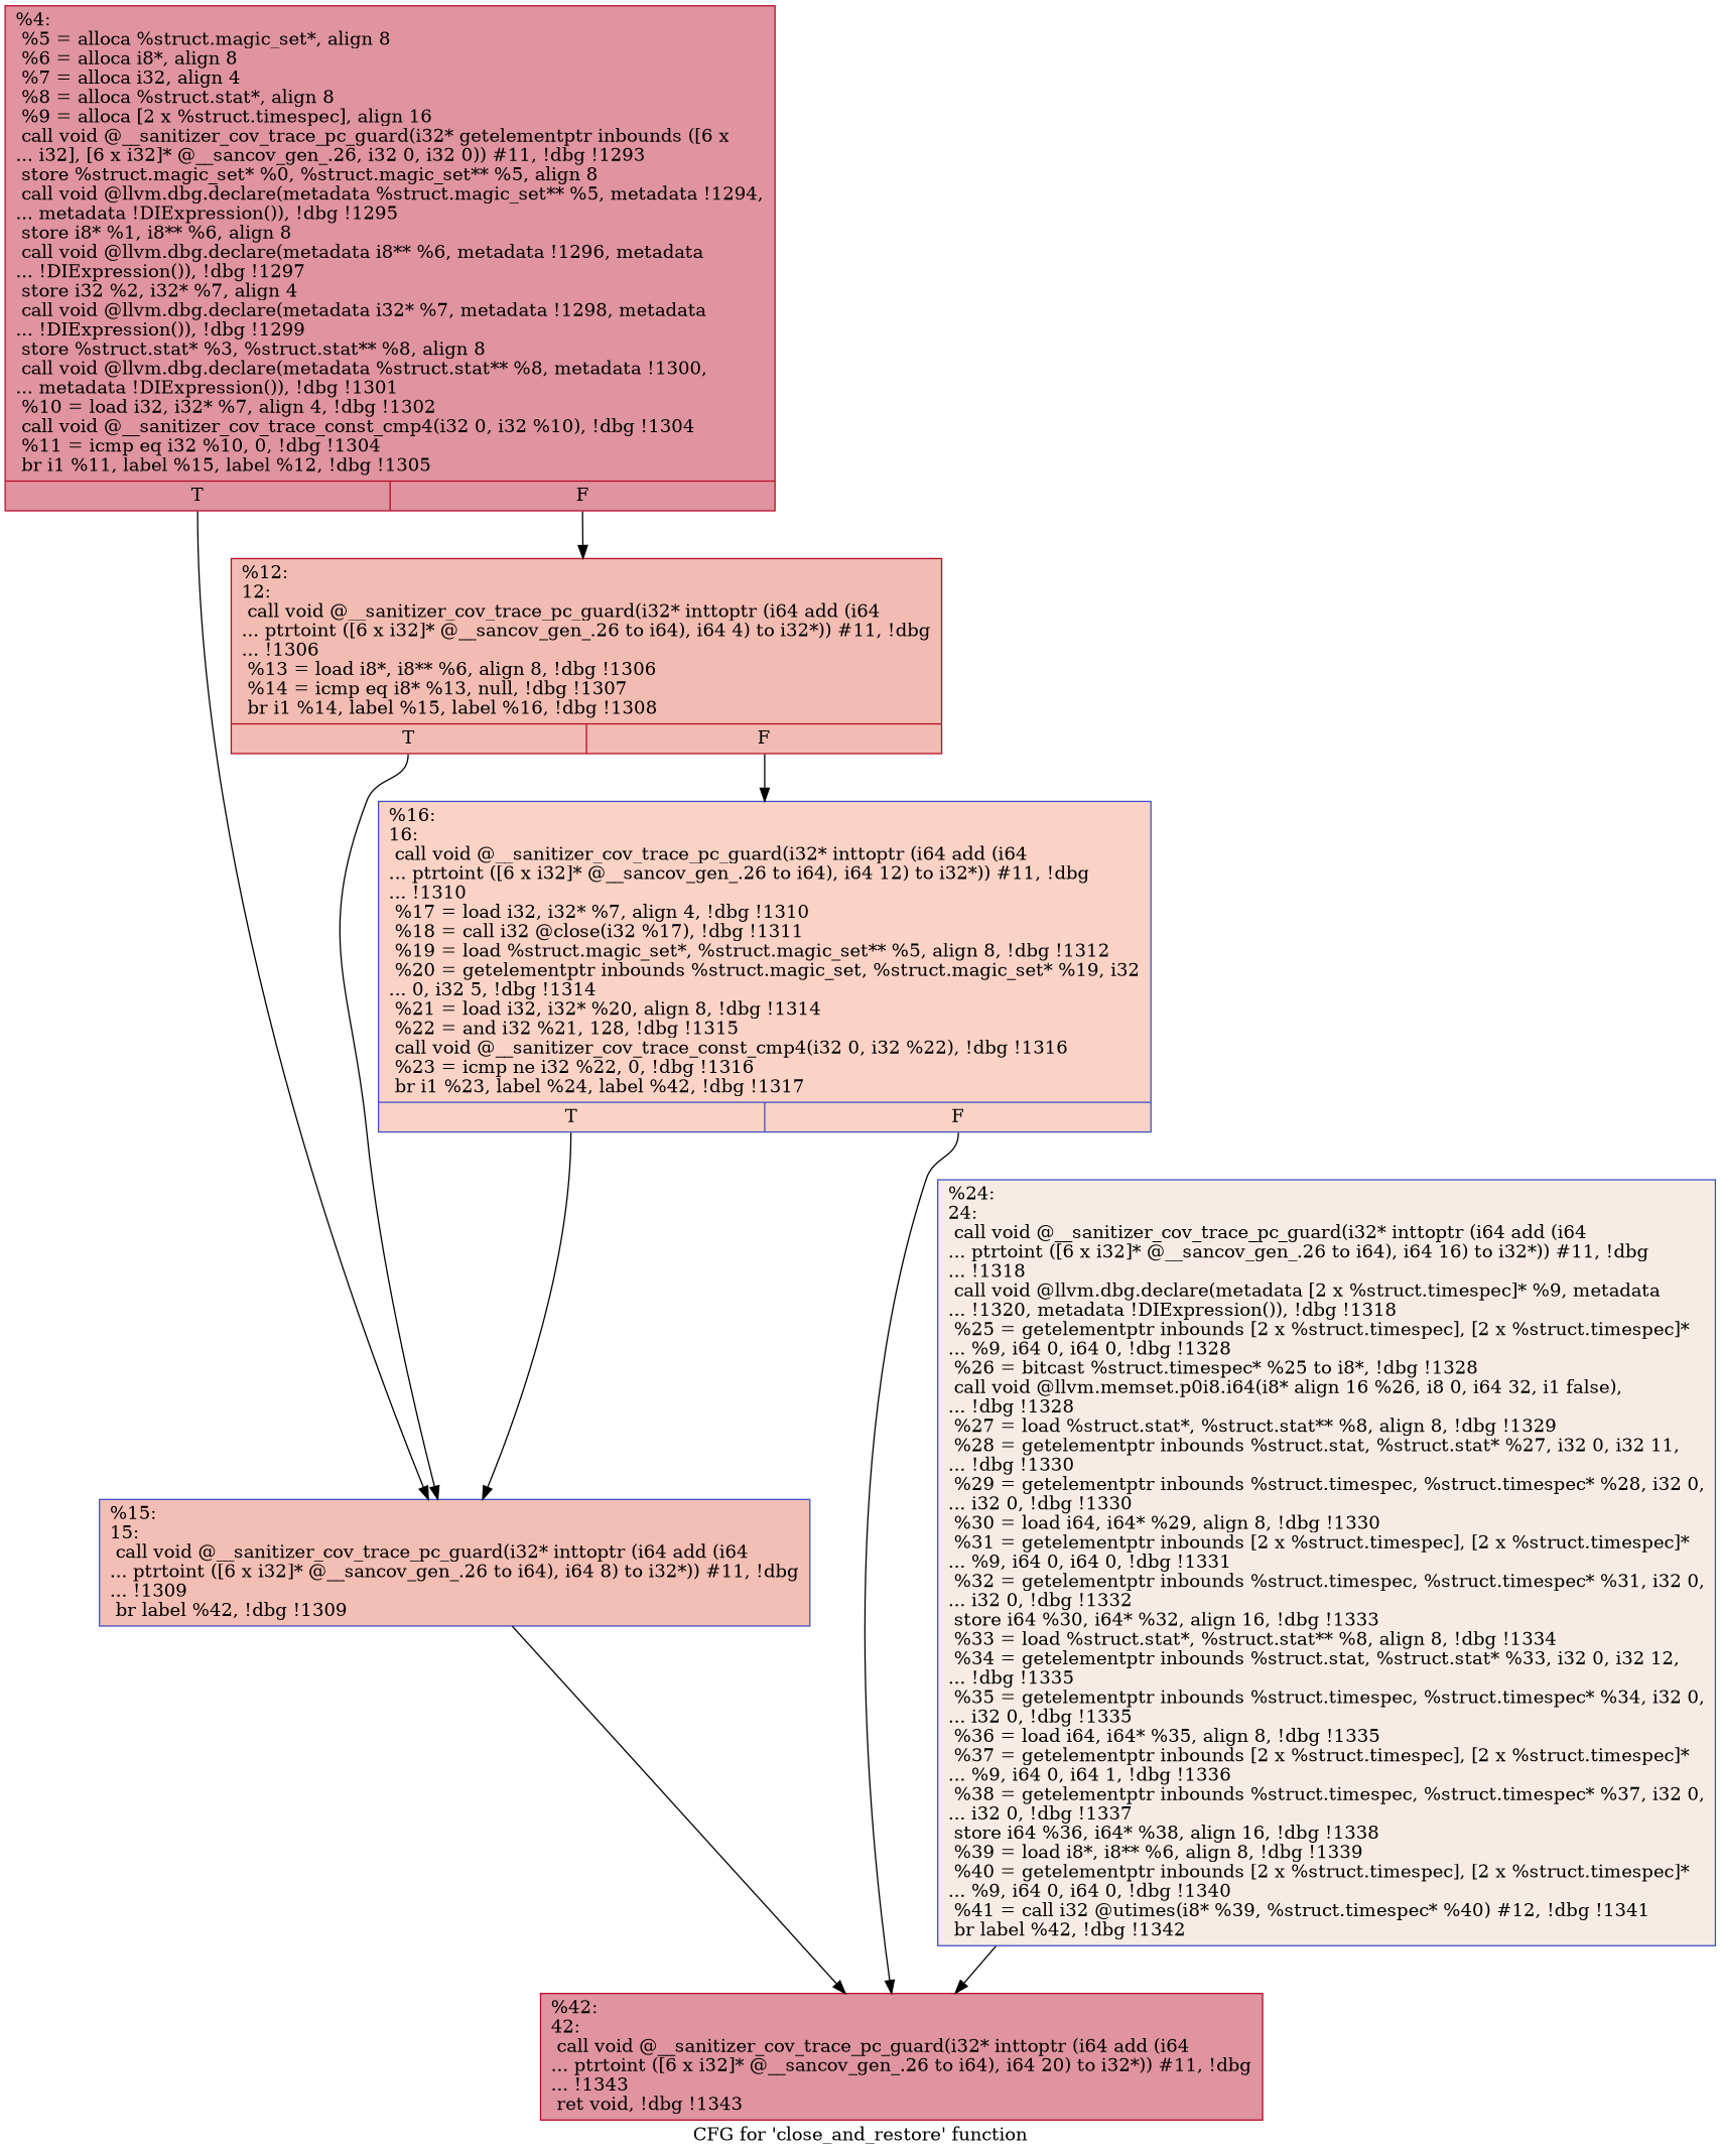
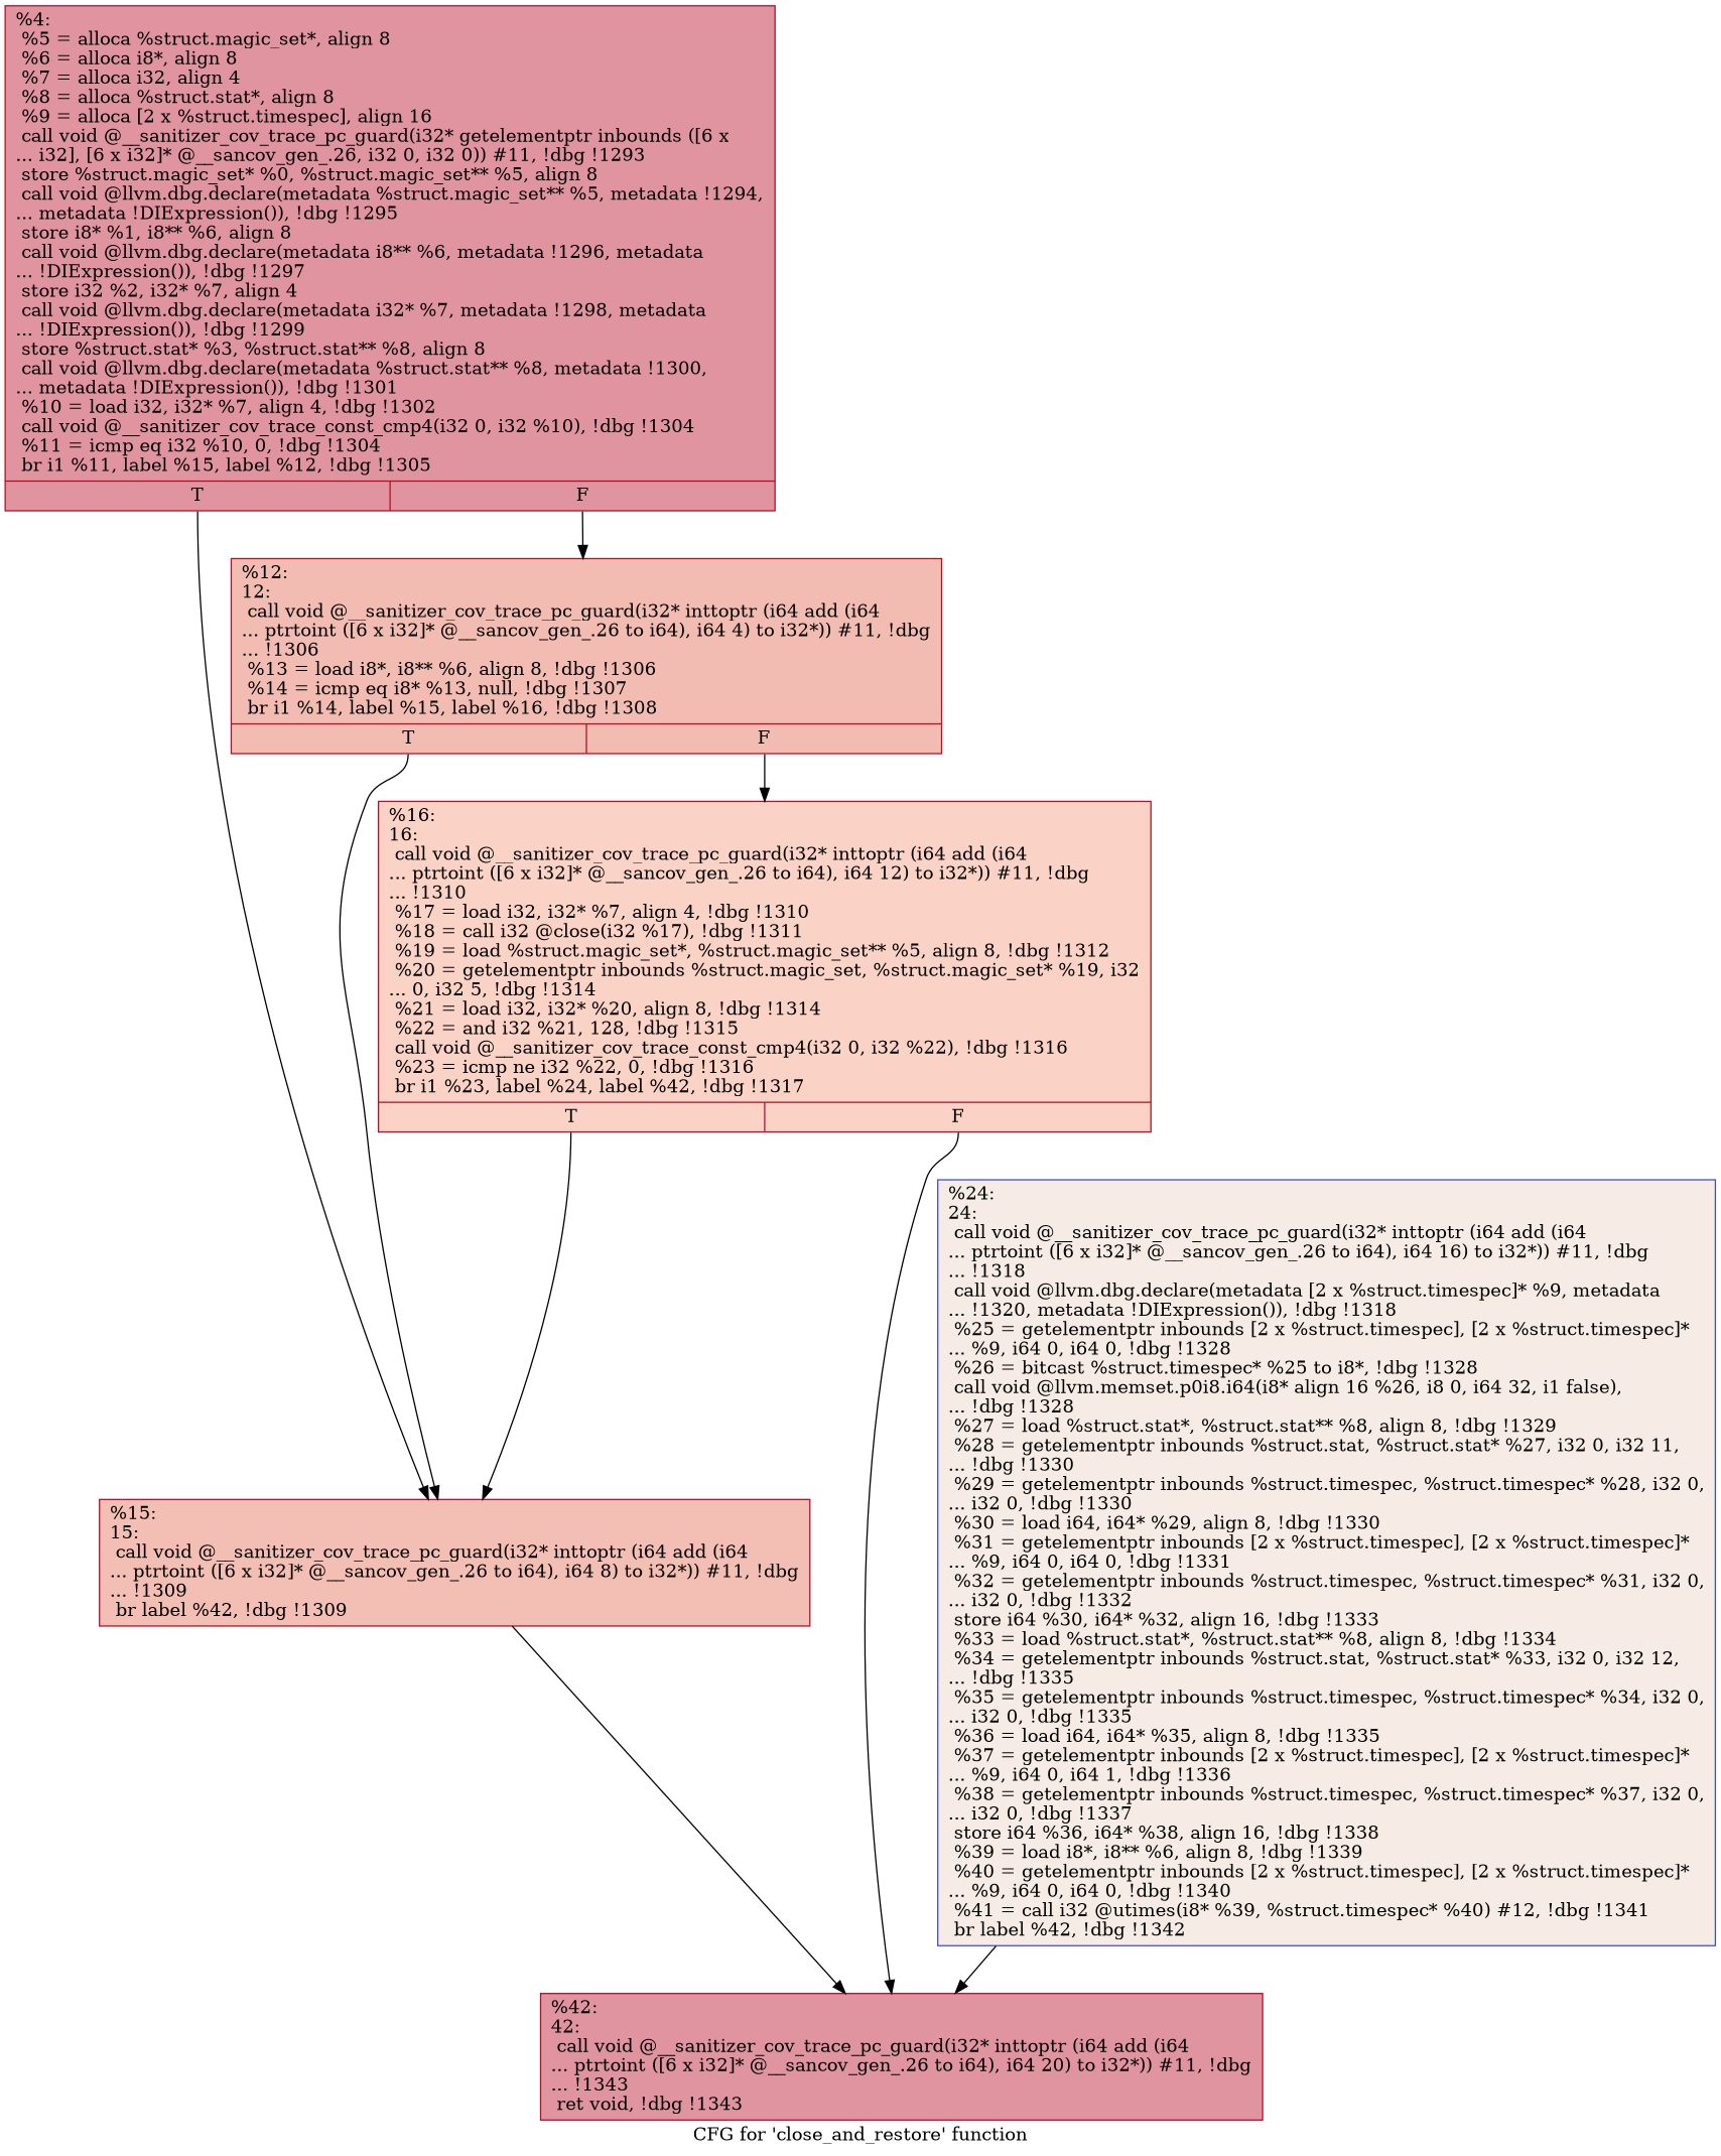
  digraph {
    label="CFG for 'close_and_restore' function"
    node [color="#b70d28ff" fillcolor="#b70d2870" shape=record style=filled]
    edge [tailport=s0]
    n1 [label="{%4:\l  %5 = alloca %struct.magic_set*, align 8\l  %6 = alloca i8*, align 8\l  %7 = alloca i32, align 4\l  %8 = alloca %struct.stat*, align 8\l  %9 = alloca [2 x %struct.timespec], align 16\l  call void @__sanitizer_cov_trace_pc_guard(i32* getelementptr inbounds ([6 x\l... i32], [6 x i32]* @__sancov_gen_.26, i32 0, i32 0)) #11, !dbg !1293\l  store %struct.magic_set* %0, %struct.magic_set** %5, align 8\l  call void @llvm.dbg.declare(metadata %struct.magic_set** %5, metadata !1294,\l... metadata !DIExpression()), !dbg !1295\l  store i8* %1, i8** %6, align 8\l  call void @llvm.dbg.declare(metadata i8** %6, metadata !1296, metadata\l... !DIExpression()), !dbg !1297\l  store i32 %2, i32* %7, align 4\l  call void @llvm.dbg.declare(metadata i32* %7, metadata !1298, metadata\l... !DIExpression()), !dbg !1299\l  store %struct.stat* %3, %struct.stat** %8, align 8\l  call void @llvm.dbg.declare(metadata %struct.stat** %8, metadata !1300,\l... metadata !DIExpression()), !dbg !1301\l  %10 = load i32, i32* %7, align 4, !dbg !1302\l  call void @__sanitizer_cov_trace_const_cmp4(i32 0, i32 %10), !dbg !1304\l  %11 = icmp eq i32 %10, 0, !dbg !1304\l  br i1 %11, label %15, label %12, !dbg !1305\l|{<s0>T|<s1>F}}"]
-   n2 [color="#3d50c3ff" fillcolor="#e36c5570" label="{%15:\l15:                                               \l  call void @__sanitizer_cov_trace_pc_guard(i32* inttoptr (i64 add (i64\l... ptrtoint ([6 x i32]* @__sancov_gen_.26 to i64), i64 8) to i32*)) #11, !dbg\l... !1309\l  br label %42, !dbg !1309\l}"]
+   n2 [fillcolor="#e36c5570" label="{%15:\l15:                                               \l  call void @__sanitizer_cov_trace_pc_guard(i32* inttoptr (i64 add (i64\l... ptrtoint ([6 x i32]* @__sancov_gen_.26 to i64), i64 8) to i32*)) #11, !dbg\l... !1309\l  br label %42, !dbg !1309\l}"]
    n3 [fillcolor="#e1675170" label="{%12:\l12:                                               \l  call void @__sanitizer_cov_trace_pc_guard(i32* inttoptr (i64 add (i64\l... ptrtoint ([6 x i32]* @__sancov_gen_.26 to i64), i64 4) to i32*)) #11, !dbg\l... !1306\l  %13 = load i8*, i8** %6, align 8, !dbg !1306\l  %14 = icmp eq i8* %13, null, !dbg !1307\l  br i1 %14, label %15, label %16, !dbg !1308\l|{<s0>T|<s1>F}}"]
    n4 [label="{%42:\l42:                                               \l  call void @__sanitizer_cov_trace_pc_guard(i32* inttoptr (i64 add (i64\l... ptrtoint ([6 x i32]* @__sancov_gen_.26 to i64), i64 20) to i32*)) #11, !dbg\l... !1343\l  ret void, !dbg !1343\l}"]
-   n5 [color="#3d50c3ff" fillcolor="#f59c7d70" label="{%16:\l16:                                               \l  call void @__sanitizer_cov_trace_pc_guard(i32* inttoptr (i64 add (i64\l... ptrtoint ([6 x i32]* @__sancov_gen_.26 to i64), i64 12) to i32*)) #11, !dbg\l... !1310\l  %17 = load i32, i32* %7, align 4, !dbg !1310\l  %18 = call i32 @close(i32 %17), !dbg !1311\l  %19 = load %struct.magic_set*, %struct.magic_set** %5, align 8, !dbg !1312\l  %20 = getelementptr inbounds %struct.magic_set, %struct.magic_set* %19, i32\l... 0, i32 5, !dbg !1314\l  %21 = load i32, i32* %20, align 8, !dbg !1314\l  %22 = and i32 %21, 128, !dbg !1315\l  call void @__sanitizer_cov_trace_const_cmp4(i32 0, i32 %22), !dbg !1316\l  %23 = icmp ne i32 %22, 0, !dbg !1316\l  br i1 %23, label %24, label %42, !dbg !1317\l|{<s0>T|<s1>F}}"]
+   n5 [fillcolor="#f59c7d70" label="{%16:\l16:                                               \l  call void @__sanitizer_cov_trace_pc_guard(i32* inttoptr (i64 add (i64\l... ptrtoint ([6 x i32]* @__sancov_gen_.26 to i64), i64 12) to i32*)) #11, !dbg\l... !1310\l  %17 = load i32, i32* %7, align 4, !dbg !1310\l  %18 = call i32 @close(i32 %17), !dbg !1311\l  %19 = load %struct.magic_set*, %struct.magic_set** %5, align 8, !dbg !1312\l  %20 = getelementptr inbounds %struct.magic_set, %struct.magic_set* %19, i32\l... 0, i32 5, !dbg !1314\l  %21 = load i32, i32* %20, align 8, !dbg !1314\l  %22 = and i32 %21, 128, !dbg !1315\l  call void @__sanitizer_cov_trace_const_cmp4(i32 0, i32 %22), !dbg !1316\l  %23 = icmp ne i32 %22, 0, !dbg !1316\l  br i1 %23, label %24, label %42, !dbg !1317\l|{<s0>T|<s1>F}}"]
    n6 [color="#3d50c3ff" fillcolor="#ecd3c570" label="{%24:\l24:                                               \l  call void @__sanitizer_cov_trace_pc_guard(i32* inttoptr (i64 add (i64\l... ptrtoint ([6 x i32]* @__sancov_gen_.26 to i64), i64 16) to i32*)) #11, !dbg\l... !1318\l  call void @llvm.dbg.declare(metadata [2 x %struct.timespec]* %9, metadata\l... !1320, metadata !DIExpression()), !dbg !1318\l  %25 = getelementptr inbounds [2 x %struct.timespec], [2 x %struct.timespec]*\l... %9, i64 0, i64 0, !dbg !1328\l  %26 = bitcast %struct.timespec* %25 to i8*, !dbg !1328\l  call void @llvm.memset.p0i8.i64(i8* align 16 %26, i8 0, i64 32, i1 false),\l... !dbg !1328\l  %27 = load %struct.stat*, %struct.stat** %8, align 8, !dbg !1329\l  %28 = getelementptr inbounds %struct.stat, %struct.stat* %27, i32 0, i32 11,\l... !dbg !1330\l  %29 = getelementptr inbounds %struct.timespec, %struct.timespec* %28, i32 0,\l... i32 0, !dbg !1330\l  %30 = load i64, i64* %29, align 8, !dbg !1330\l  %31 = getelementptr inbounds [2 x %struct.timespec], [2 x %struct.timespec]*\l... %9, i64 0, i64 0, !dbg !1331\l  %32 = getelementptr inbounds %struct.timespec, %struct.timespec* %31, i32 0,\l... i32 0, !dbg !1332\l  store i64 %30, i64* %32, align 16, !dbg !1333\l  %33 = load %struct.stat*, %struct.stat** %8, align 8, !dbg !1334\l  %34 = getelementptr inbounds %struct.stat, %struct.stat* %33, i32 0, i32 12,\l... !dbg !1335\l  %35 = getelementptr inbounds %struct.timespec, %struct.timespec* %34, i32 0,\l... i32 0, !dbg !1335\l  %36 = load i64, i64* %35, align 8, !dbg !1335\l  %37 = getelementptr inbounds [2 x %struct.timespec], [2 x %struct.timespec]*\l... %9, i64 0, i64 1, !dbg !1336\l  %38 = getelementptr inbounds %struct.timespec, %struct.timespec* %37, i32 0,\l... i32 0, !dbg !1337\l  store i64 %36, i64* %38, align 16, !dbg !1338\l  %39 = load i8*, i8** %6, align 8, !dbg !1339\l  %40 = getelementptr inbounds [2 x %struct.timespec], [2 x %struct.timespec]*\l... %9, i64 0, i64 0, !dbg !1340\l  %41 = call i32 @utimes(i8* %39, %struct.timespec* %40) #12, !dbg !1341\l  br label %42, !dbg !1342\l}"]
    n1 -> n2
    n1 -> n3 [tailport=s1]
    n2 -> n4
    n3 -> n2
    n3 -> n5 [tailport=s1]
    n5 -> n2
    n5 -> n4 [tailport=s1]
    n6 -> n4
  }
